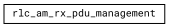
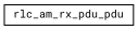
  digraph {
    rankdir=TB
    fontname="Roboto Mono"
-   n1 [color=black fillcolor=white fontname="Roboto Mono" fontsize=10 height=0.2 label=rlc_am_rx_pdu_management shape=record style=filled width=0.4]
+   n1 [color=black fillcolor=white fontname="Roboto Mono" fontsize=10 height=0.2 label=rlc_am_rx_pdu_pdu shape=record style=filled width=0.4]
  }
